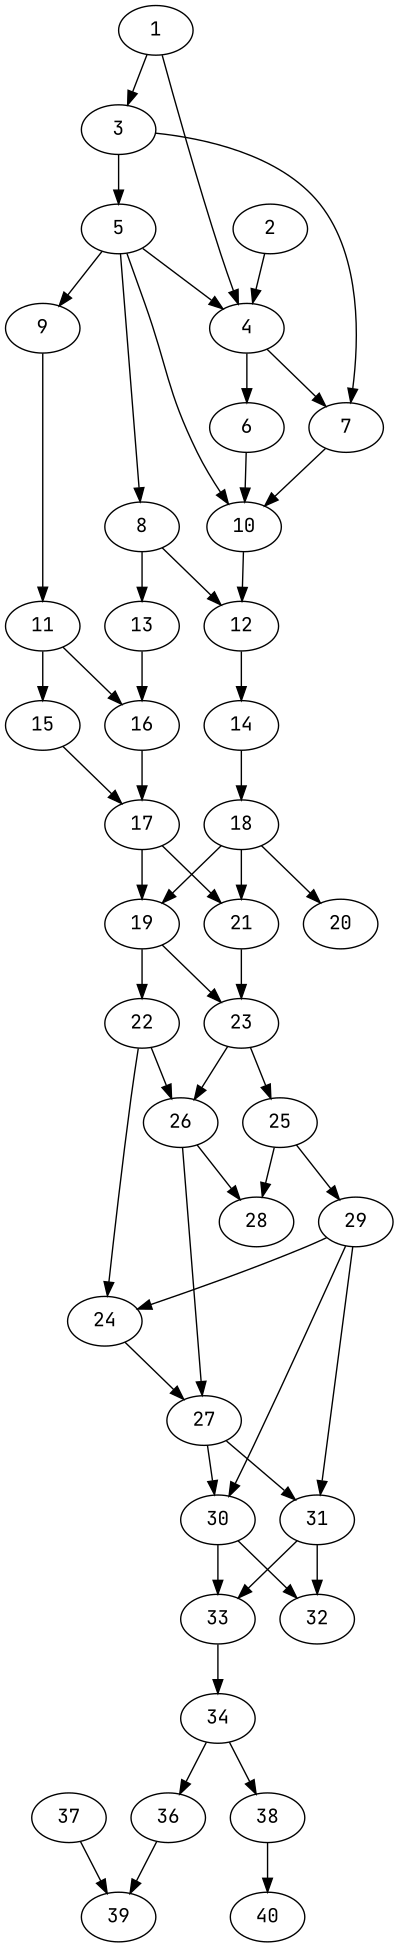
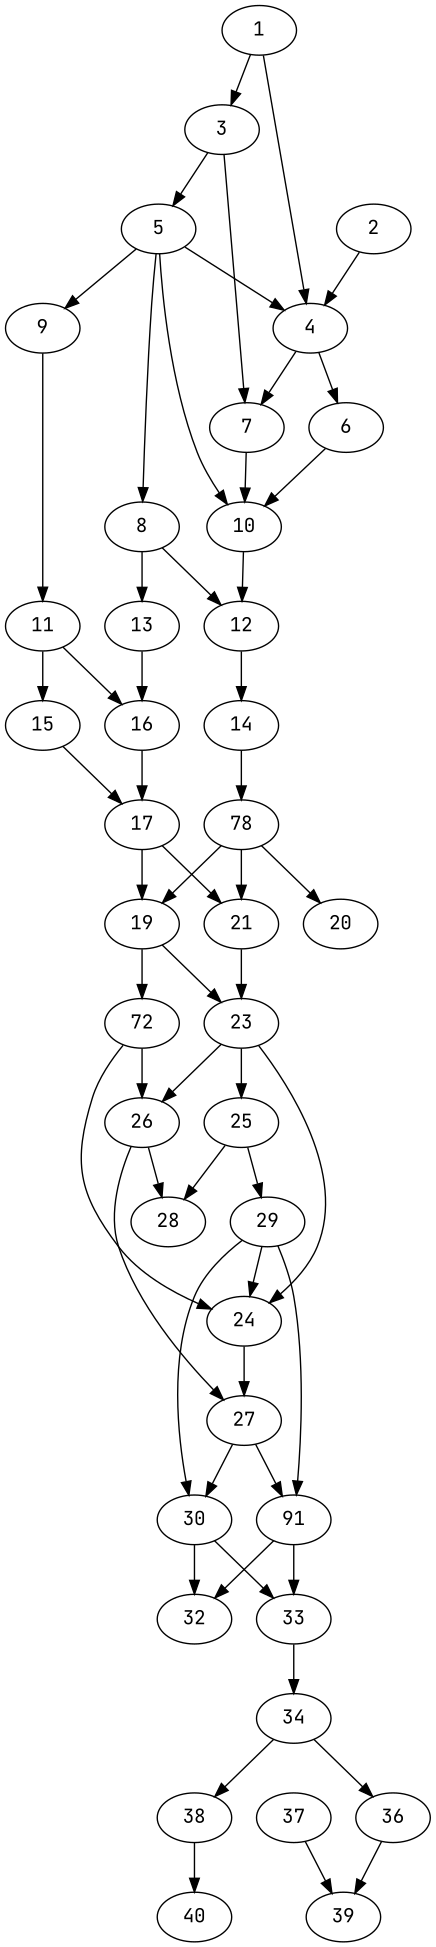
  digraph {
    fontname="JetBrains Mono"
    node [alpha=0.03 fontname="JetBrains Mono"]
    edge [fontname="JetBrains Mono"]
    1 [alpha=0.10 expect_size=24304640]
    3 [expect_size=50608128]
    4 [alpha=0.18 expect_size=31367168]
    5 [alpha=0.19 expect_size=11747328]
    7 [alpha=0.07 expect_size=10344448]
    6 [alpha=0.13 expect_size=33724416]
    8 [alpha=0.13 expect_size=11827200]
    9 [alpha=0.01 expect_size=44571648]
    10 [alpha=0.16 expect_size=15728640]
    2 [alpha=0.07 expect_size=45640704]
    12 [alpha=0.08 expect_size=32829440]
    13 [alpha=0.12 expect_size=50130944]
    11 [alpha=0.05 expect_size=10337280]
    14 [alpha=0.18 expect_size=9205760]
    16 [alpha=0.06 expect_size=49395712]
    15 [alpha=0.00 expect_size=51969024]
-   18 [alpha=0.09 expect_size=48079872]
+   18 [alpha=0.09 expect_size=48079872 label=78]
    17 [alpha=0.09 expect_size=32353280]
    19 [alpha=0.02 expect_size=32721920]
    21 [alpha=0.07 expect_size=26000384]
    20 [alpha=0.01 expect_size=34873344]
-   22 [alpha=0.10 expect_size=37468160]
+   22 [alpha=0.10 expect_size=37468160 label=72]
    23 [alpha=0.13 expect_size=8998912]
    24 [alpha=0.06 expect_size=36747264]
    26 [alpha=0.11 expect_size=31319040]
    25 [expect_size=31222784]
    27 [alpha=0.02 expect_size=44860416]
    28 [alpha=0.15 expect_size=18435072]
    29 [alpha=0.05 expect_size=39597056]
    30 [alpha=0.20 expect_size=45393920]
-   31 [alpha=0.16 expect_size=46752768]
+   31 [alpha=0.16 expect_size=46752768 label=91]
    32 [alpha=0.05 expect_size=15549440]
    33 [alpha=0.12 expect_size=39368704]
    34 [alpha=0.01 expect_size=22018048]
    36 [alpha=0.18 expect_size=43060224]
    38 [alpha=0.14 expect_size=26119168]
    39 [expect_size=14615552]
    40 [alpha=0.04 expect_size=26884096]
    37 [alpha=0.17 expect_size=22067200]
    1 -> 3
    1 -> 4
    3 -> 5
    3 -> 7
    4 -> 7
    4 -> 6
    5 -> 4
    5 -> 8
    5 -> 9
    5 -> 10
    7 -> 10
    6 -> 10
    8 -> 12
    8 -> 13
    9 -> 11
    10 -> 12
    2 -> 4
    12 -> 14
    13 -> 16
    11 -> 16
    11 -> 15
    14 -> 18
    16 -> 17
    15 -> 17
    18 -> 19
    18 -> 21
    18 -> 20
    17 -> 19
    17 -> 21
    19 -> 22
    19 -> 23
    21 -> 23
    22 -> 24
    22 -> 26
+   23 -> 24
    23 -> 26
    23 -> 25
    24 -> 27
    26 -> 27
    26 -> 28
    25 -> 28
    25 -> 29
    27 -> 30
    27 -> 31
    29 -> 24
    29 -> 30
    29 -> 31
    30 -> 32
    30 -> 33
    31 -> 32
    31 -> 33
    33 -> 34
    34 -> 36
    34 -> 38
    36 -> 39
    38 -> 40
    37 -> 39
  }
